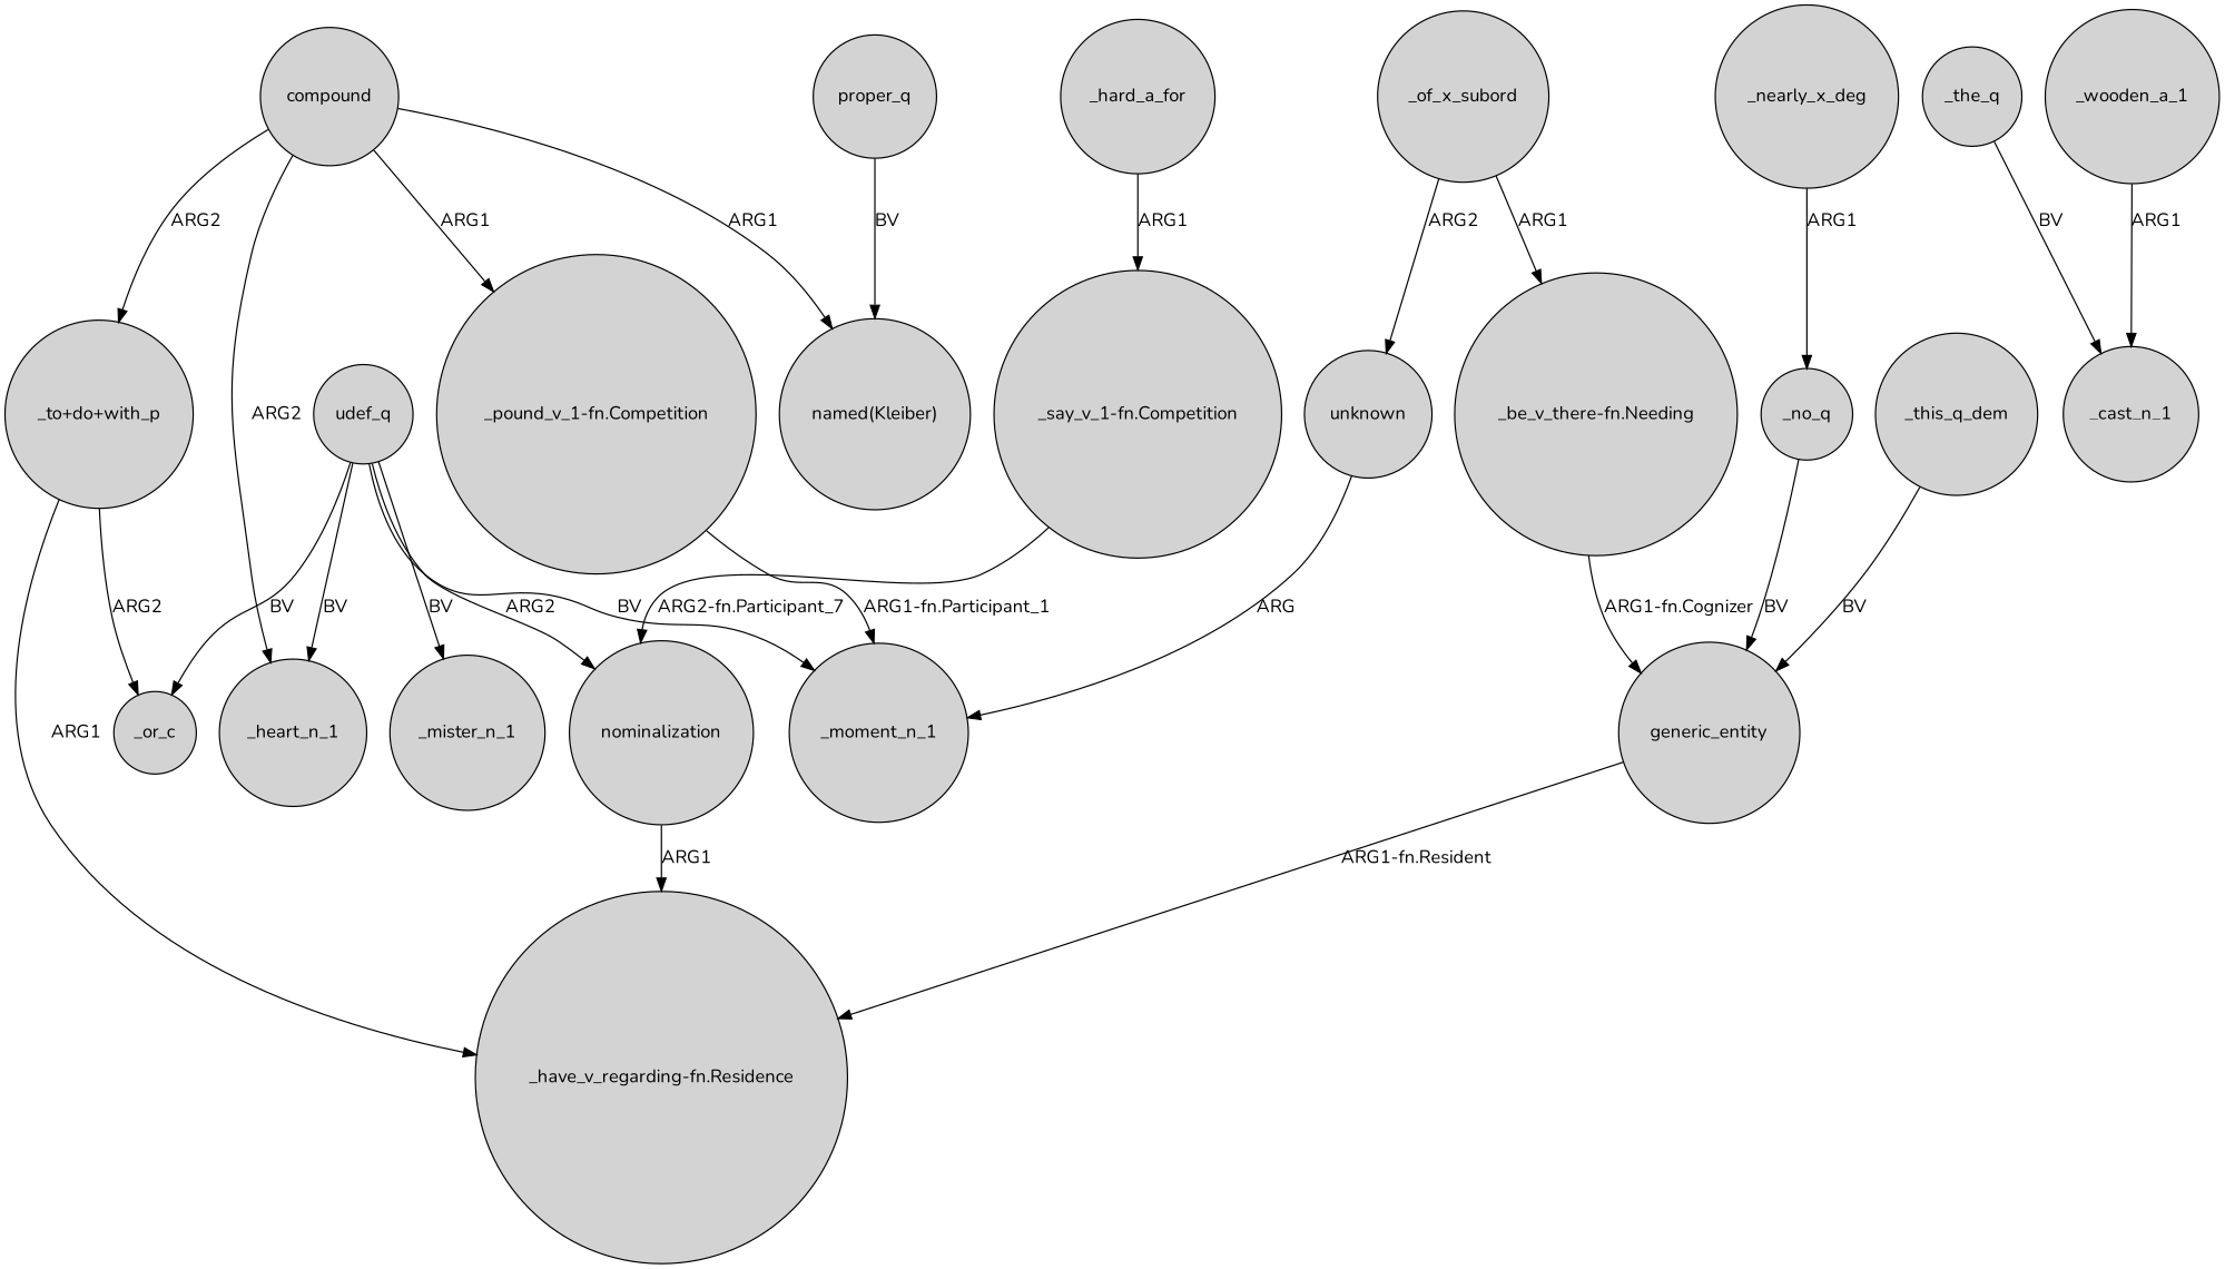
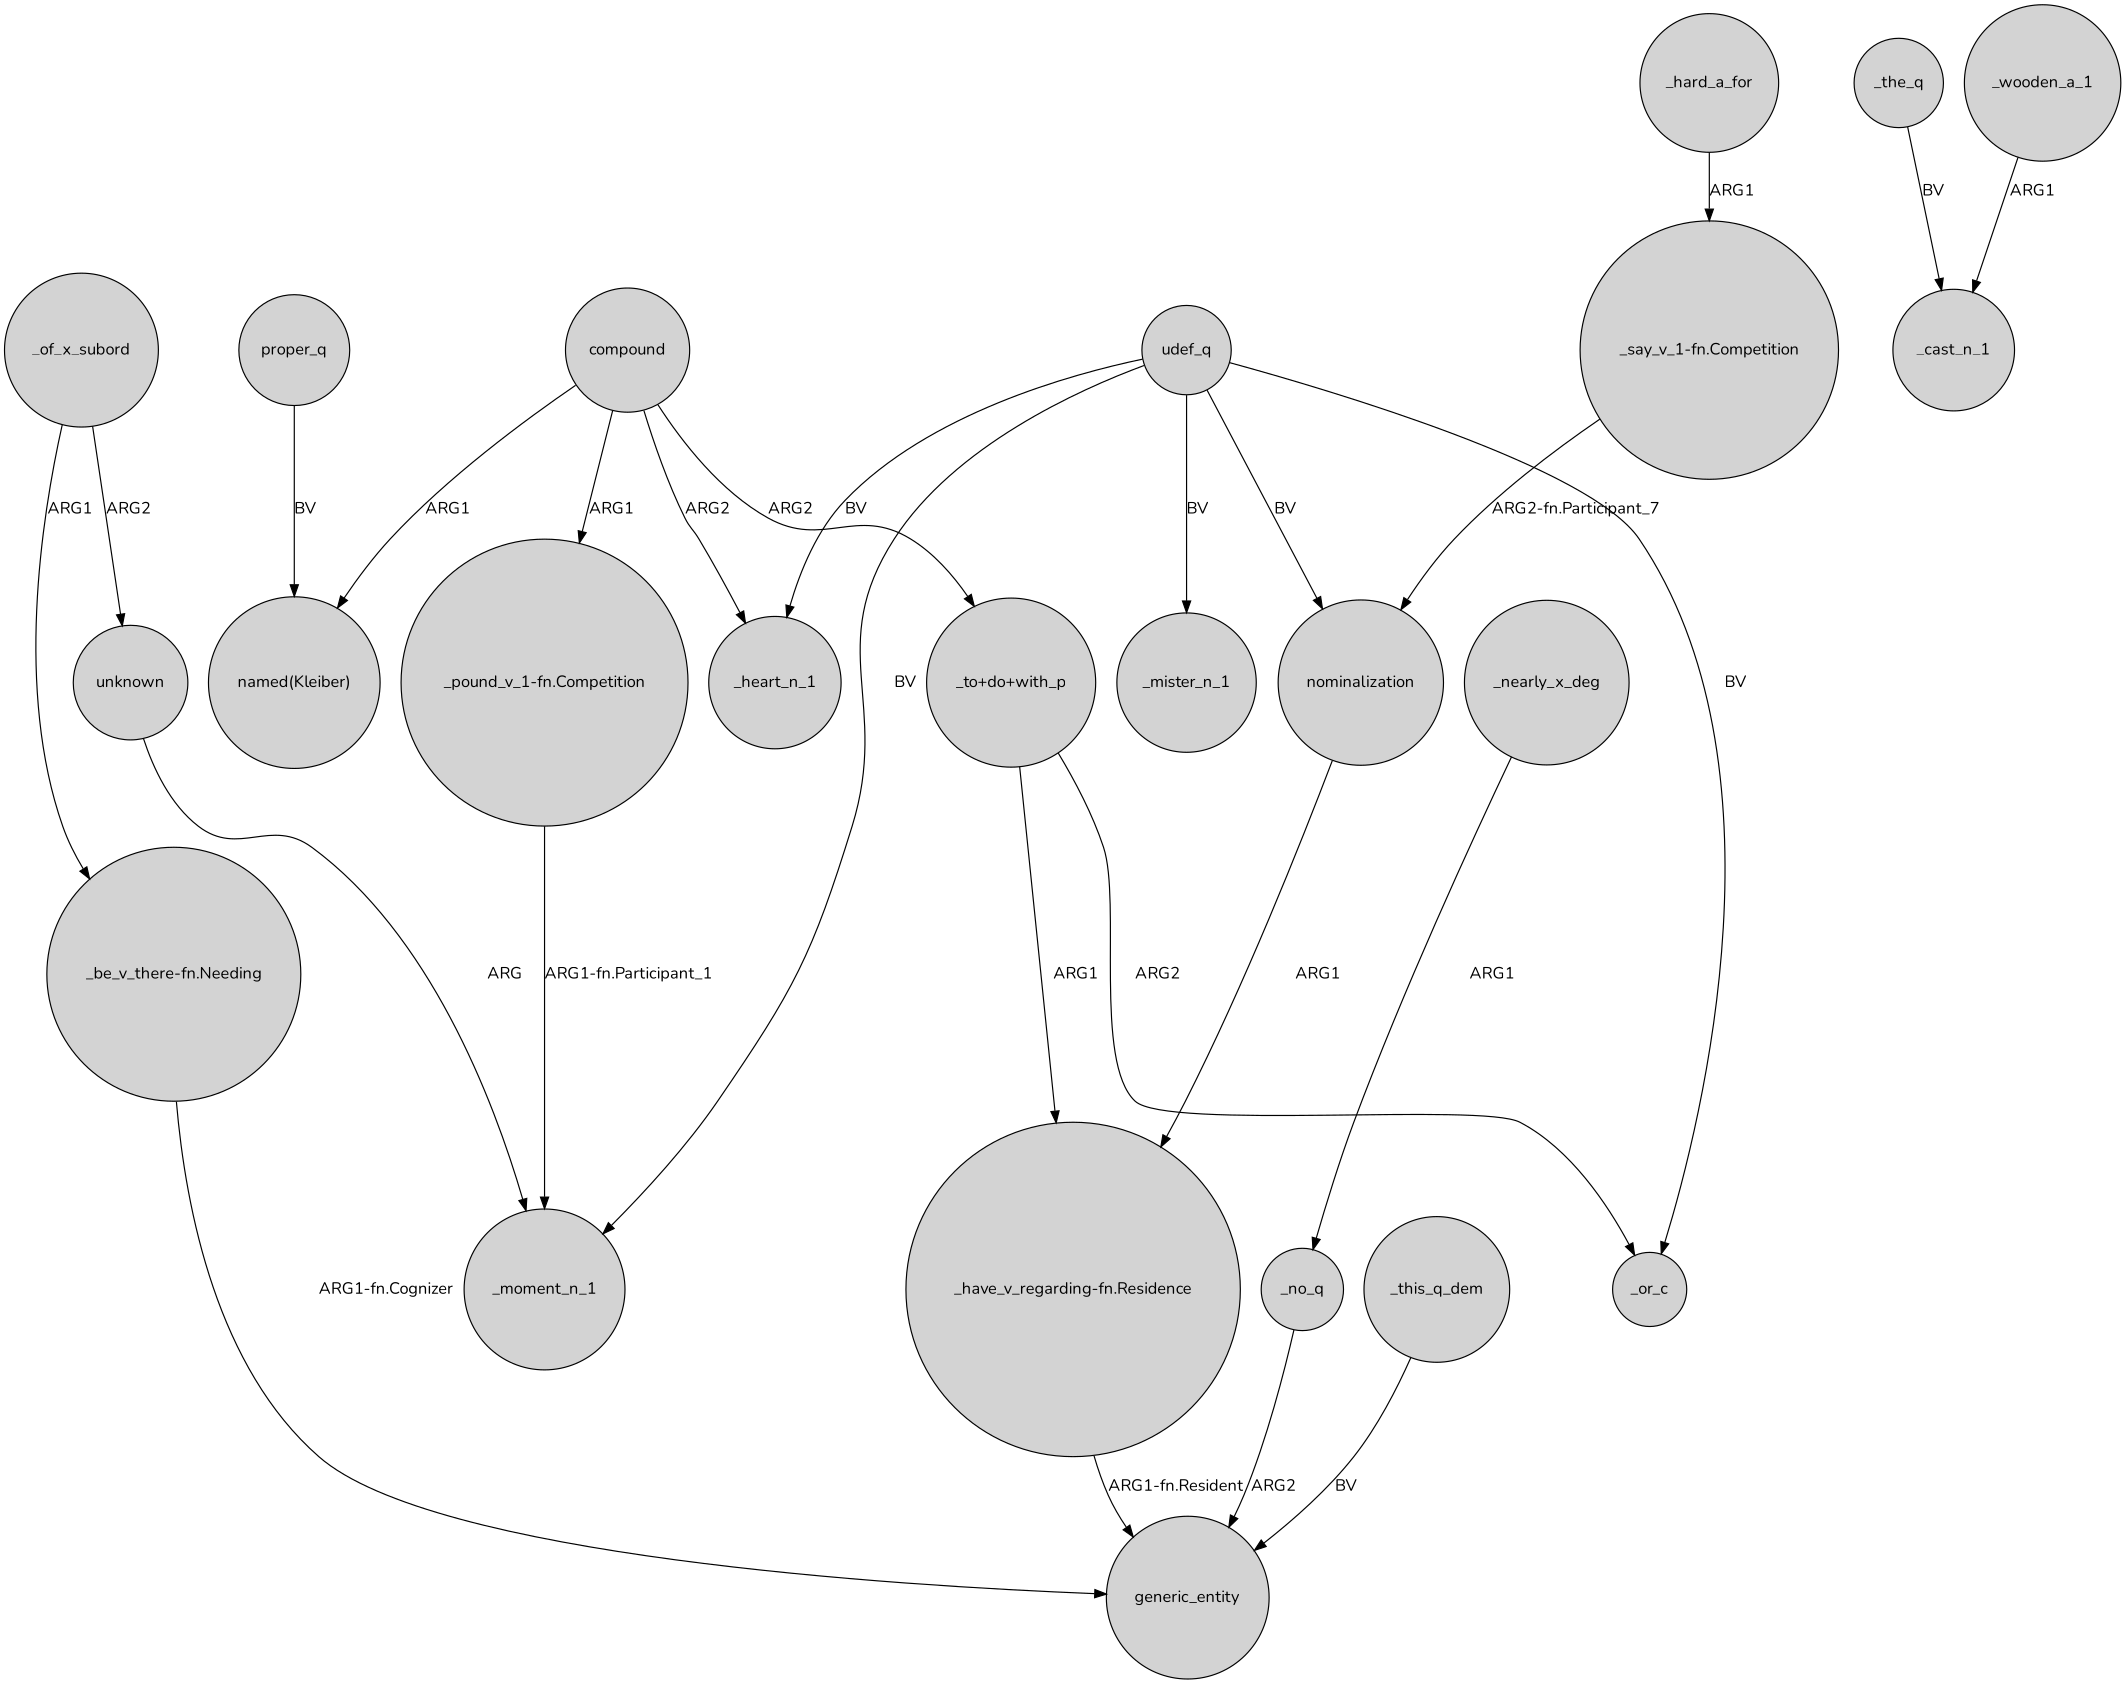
  digraph {
    fontname=Nunito
    node [fontname=Nunito shape=circle style=filled]
    edge [fontname=Nunito]
    compound
    "_pound_v_1-fn.Competition"
    "named(Kleiber)"
    _heart_n_1
    "_to+do+with_p"
    _moment_n_1
    _hard_a_for
    "_say_v_1-fn.Competition"
    nominalization
    "_have_v_regarding-fn.Residence"
    _or_c
    generic_entity
    _of_x_subord
    "_be_v_there-fn.Needing"
    unknown
    udef_q
    _mister_n_1
    _no_q
    _nearly_x_deg
    _this_q_dem
    _the_q
    _cast_n_1
    proper_q
    _wooden_a_1
    compound -> "_pound_v_1-fn.Competition" [label=ARG1]
    compound -> "named(Kleiber)" [label=ARG1]
    compound -> _heart_n_1 [label=ARG2]
    compound -> "_to+do+with_p" [label=ARG2]
    "_pound_v_1-fn.Competition" -> _moment_n_1 [label="ARG1-fn.Participant_1"]
    "_to+do+with_p" -> "_have_v_regarding-fn.Residence" [label=ARG1]
    "_to+do+with_p" -> _or_c [label=ARG2]
    _hard_a_for -> "_say_v_1-fn.Competition" [label=ARG1]
    "_say_v_1-fn.Competition" -> nominalization [label="ARG2-fn.Participant_7"]
    nominalization -> "_have_v_regarding-fn.Residence" [label=ARG1]
-   generic_entity -> "_have_v_regarding-fn.Residence" [label="ARG1-fn.Resident"]
+   "_have_v_regarding-fn.Residence" -> generic_entity [label="ARG1-fn.Resident"]
    _of_x_subord -> "_be_v_there-fn.Needing" [label=ARG1]
    _of_x_subord -> unknown [label=ARG2]
    "_be_v_there-fn.Needing" -> generic_entity [label="ARG1-fn.Cognizer"]
    unknown -> _moment_n_1 [label=ARG]
    udef_q -> _heart_n_1 [label=BV]
    udef_q -> _moment_n_1 [label=BV]
-   udef_q -> nominalization [label=ARG2]
+   udef_q -> nominalization [label=BV]
    udef_q -> _or_c [label=BV]
    udef_q -> _mister_n_1 [label=BV]
-   _no_q -> generic_entity [label=BV]
+   _no_q -> generic_entity [label=ARG2]
    _nearly_x_deg -> _no_q [label=ARG1]
    _this_q_dem -> generic_entity [label=BV]
    _the_q -> _cast_n_1 [label=BV]
    proper_q -> "named(Kleiber)" [label=BV]
    _wooden_a_1 -> _cast_n_1 [label=ARG1]
  }
